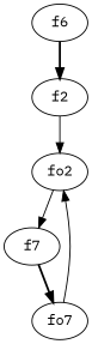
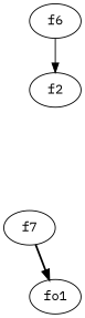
  strict digraph {
    fontname="IBM Plex Mono"
    node [fontname="IBM Plex Mono"]
    edge [fontname="IBM Plex Mono" style=solid weight=2]
    n1 [label=f6]
    f2
-   fo2
    n4 [label=f7]
-   fo1 [label=fo7]
-   n1 -> f2 [style=bold]
-   f2 -> fo2
-   fo2 -> n4
+   fo1
+   n1 -> f2
    n4 -> fo1 [style=bold]
-   fo1 -> fo2
  }
